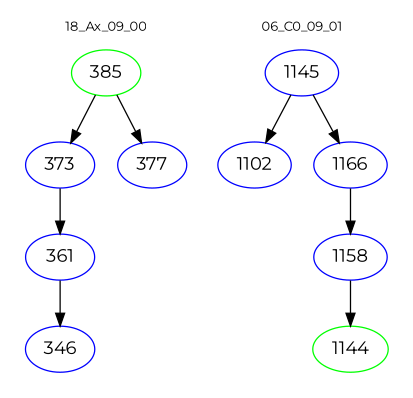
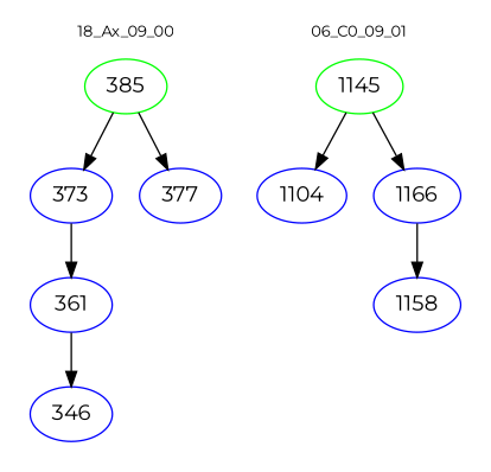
  digraph {
    fontname=Montserrat
    node [color=blue fontname=Montserrat]
    edge [color=black fontname=Montserrat]
    n1 [color=green label=385]
    n2 [label=373]
    n3 [label=377]
    n4 [label=361]
    n5 [label=346]
-   n6 [label=1145]
-   n7 [label=1102]
+   n6 [color=green label=1145]
+   n7 [label=1104]
    n8 [label=1166]
    n9 [label=1158]
-   n10 [color=green label=1144]
    subgraph cluster_1 {
      color=white
      fontsize=10
      label="18_Ax_09_00"
      n1
      n2
      n3
      n4
      n5
    }
    subgraph cluster_2 {
      color=white
      fontsize=10
      label="06_C0_09_01"
      n6
      n7
      n8
      n9
-     n10
    }
    n1 -> n2
    n1 -> n3
    n2 -> n4
    n4 -> n5
    n6 -> n7
    n6 -> n8
    n8 -> n9
-   n9 -> n10
  }
